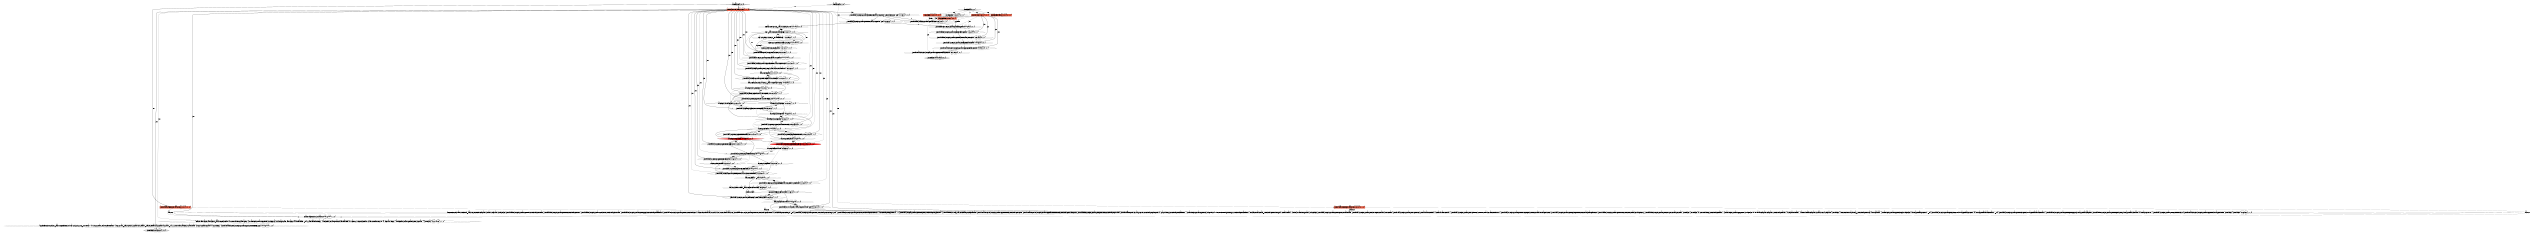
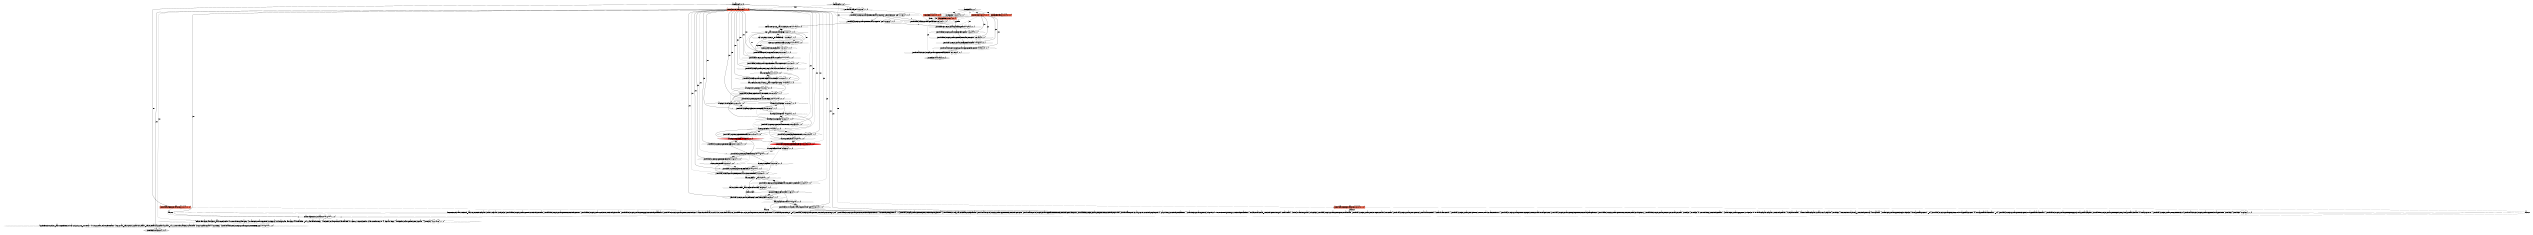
  digraph {
    node [fillcolor=white shape=ellipse style=filled]
    edge [style=bold]
    n1 [label="JSONUtils.field(json,RegistryConstants.ATTR_TEMPLATE,dataSource.isTemplate())@@@18@@@['1', '1', '0']"]
    n2 [label="DataSourceNavigatorSettings navSettings = dataSource.getNavigatorSettings()@@@20@@@['1', '1', '0']"]
    n3 [label="navSettings.isShowSystemObjects()@@@21@@@['0', '1', '0']" shape=diamond]
    n4 [label="JSONUtils.field(json,ATTR_NAVIGATOR_SHOW_SYSTEM_OBJECTS,true)@@@21@@@['1', '1', '0']"]
    n5 [label="serializeModifyPermissions(json,dataSource)@@@118@@@['1', '1', '0']"]
    n6 [label="{Collection<FilterMapping> filterMappings = dataSource.getObjectFilters()if (!CommonUtils.isEmpty(filterMappings)) {json.name(RegistryConstants.TAG_FILTERS)json.beginArray()for (FilterMapping filter : filterMappings){if (filter.defaultFilter != null && !filter.defaultFilter.isEmpty()) {saveObjectFiler(json,filter.typeName,null,filter.defaultFilter)}for (Map.Entry<String,DBSObjectFilter> cf : filter.customFilters.entrySet()){if (!cf.getValue().isEmpty()) {saveObjectFiler(json,filter.typeName,cf.getKey(),cf.getValue())}}}json.endArray()}}@@@119@@@['1', '1', '0']"]
    n7 [label="{SimplePreferenceStore prefStore = dataSource.getPreferenceStore()Map<String,String> props = new TreeMap<>()for (String propName : prefStore.preferenceNames()){String propValue = prefStore.getString(propName)String defValue = prefStore.getDefaultString(propName)if (propValue != null && !CommonUtils.equalObjects(propValue,defValue)) {props.put(propName,propValue)}}if (!props.isEmpty()) {JSONUtils.serializeProperties(json,RegistryConstants.TAG_CUSTOM_PROPERTIES,props)}}@@@137@@@['1', '1', '0']"]
    n8 [label="dataSource.getFolder() != null@@@29@@@['1', '1', '0']" shape=diamond]
    n9 [label="JSONUtils.field(json,RegistryConstants.ATTR_FOLDER,dataSource.getFolder().getFolderPath())@@@30@@@['1', '1', '0']"]
    n10 [label="final String lockPasswordHash = dataSource.getLockPasswordHash()@@@32@@@['1', '1', '0']"]
    n11 [label="JSONUtils.field(json,RegistryConstants.ATTR_LOCK_PASSWORD,lockPasswordHash)@@@34@@@['1', '1', '0']"]
    n12 [label="!CommonUtils.isEmpty(lockPasswordHash)@@@33@@@['1', '1', '0']" shape=diamond]
    n13 [label="navSettings.isHideVirtualModel()@@@26@@@['0', '1', '0']" shape=diamond]
    n14 [label="JSONUtils.field(json,ATTR_NAVIGATOR_HIDE_VIRTUAL,true)@@@26@@@['1', '1', '0']"]
    n15 [label="navSettings.isMergeEntities()@@@27@@@['0', '1', '0']" shape=diamond]
    n16 [label="navSettings.isMergeEntities()@@@27@@@['1', '0', '0']" shape=diamond]
    n17 [label="JSONUtils.field(json,ATTR_NAVIGATOR_HIDE_VIRTUAL,true)@@@26@@@['1', '0', '0']"]
    n18 [label="JSONUtils.field(json,ATTR_NAVIGATOR_MERGE_ENTITIES,true)@@@27@@@['1', '1', '0']"]
    n19 [label="JSONUtils.field(json,RegistryConstants.ATTR_READ_ONLY,dataSource.isConnectionReadOnly())@@@28@@@['1', '1', '0']"]
    n20 [label="JSONUtils.field(json,RegistryConstants.ATTR_SAVE_PASSWORD,dataSource.isSavePassword())@@@16@@@['1', '1', '0']"]
    n21 [label="dataSource.isTemplate()@@@17@@@['1', '1', '0']" shape=diamond]
    n22 [label="dataSource.hasSharedVirtualModel()@@@36@@@['1', '1', '0']" shape=diamond]
    n23 [label="{DBPConnectionConfiguration connectionInfo = dataSource.getConnectionConfiguration()json.name(\"configuration\")json.beginObject()JSONUtils.fieldNE(json,RegistryConstants.ATTR_HOST,connectionInfo.getHostName())JSONUtils.fieldNE(json,RegistryConstants.ATTR_PORT,connectionInfo.getHostPort())JSONUtils.fieldNE(json,RegistryConstants.ATTR_SERVER,connectionInfo.getServerName())JSONUtils.fieldNE(json,RegistryConstants.ATTR_DATABASE,connectionInfo.getDatabaseName())JSONUtils.fieldNE(json,RegistryConstants.ATTR_URL,connectionInfo.getUrl())saveSecuredCredentials(dataSource,null,null,new SecureCredentials(dataSource))JSONUtils.fieldNE(json,RegistryConstants.ATTR_HOME,connectionInfo.getClientHomeId())if (connectionInfo.getConnectionType() != null) {JSONUtils.field(json,RegistryConstants.ATTR_TYPE,connectionInfo.getConnectionType().getId())}JSONUtils.fieldNE(json,RegistryConstants.ATTR_COLOR,connectionInfo.getConnectionColor())if (connectionInfo.getKeepAliveInterval() > 0) {JSONUtils.field(json,RegistryConstants.ATTR_KEEP_ALIVE,connectionInfo.getKeepAliveInterval())}JSONUtils.fieldNE(json,\"config-profile\",connectionInfo.getConfigProfileName())JSONUtils.serializeProperties(json,RegistryConstants.TAG_PROPERTIES,connectionInfo.getProperties())JSONUtils.serializeProperties(json,RegistryConstants.TAG_PROVIDER_PROPERTIES,connectionInfo.getProviderProperties())JSONUtils.fieldNE(json,RegistryConstants.ATTR_AUTH_MODEL,connectionInfo.getAuthModelId())JSONUtils.serializeProperties(json,\"auth-properties\",connectionInfo.getAuthProperties())if (!ArrayUtils.isEmpty(connectionInfo.getDeclaredEvents())) {json.name(RegistryConstants.TAG_EVENTS)json.beginObject()for (DBPConnectionEventType eventType : connectionInfo.getDeclaredEvents()){DBRShellCommand command = connectionInfo.getEvent(eventType)if (!command.isEnabled()) {continue}json.name(eventType.name())json.beginObject()JSONUtils.field(json,RegistryConstants.ATTR_ENABLED,command.isEnabled())JSONUtils.field(json,RegistryConstants.ATTR_SHOW_PANEL,command.isShowProcessPanel())JSONUtils.field(json,RegistryConstants.ATTR_WAIT_PROCESS,command.isWaitProcessFinish())if (command.isWaitProcessFinish()) {JSONUtils.field(json,RegistryConstants.ATTR_WAIT_PROCESS_TIMEOUT,command.getWaitProcessTimeoutMs())}JSONUtils.field(json,RegistryConstants.ATTR_TERMINATE_AT_DISCONNECT,command.isTerminateAtDisconnect())JSONUtils.field(json,RegistryConstants.ATTR_PAUSE_AFTER_EXECUTE,command.getPauseAfterExecute())JSONUtils.fieldNE(json,RegistryConstants.ATTR_WORKING_DIRECTORY,command.getWorkingDirectory())JSONUtils.fieldNE(json,RegistryConstants.ATTR_COMMAND,command.getCommand())json.endObject()}json.endObject()}if (!CommonUtils.isEmpty(connectionInfo.getHandlers())) {json.name(RegistryConstants.TAG_HANDLERS)json.beginObject()for (DBWHandlerConfiguration configuration : connectionInfo.getHandlers()){if (configuration.isEnabled()) {saveNetworkHandlerConfiguration(json,dataSource,null,configuration)}}json.endObject()}{DBPConnectionBootstrap bootstrap = connectionInfo.getBootstrap()if (bootstrap.hasData()) {json.name(RegistryConstants.TAG_BOOTSTRAP)json.beginObject()if (bootstrap.getDefaultAutoCommit() != null) {JSONUtils.field(json,RegistryConstants.ATTR_AUTOCOMMIT,bootstrap.getDefaultAutoCommit())}if (bootstrap.getDefaultTransactionIsolation() != null) {JSONUtils.field(json,RegistryConstants.ATTR_TXN_ISOLATION,bootstrap.getDefaultTransactionIsolation())}JSONUtils.fieldNE(json,RegistryConstants.ATTR_DEFAULT_CATALOG,bootstrap.getDefaultCatalogName())JSONUtils.fieldNE(json,RegistryConstants.ATTR_DEFAULT_SCHEMA,bootstrap.getDefaultSchemaName())if (bootstrap.isIgnoreErrors()) {JSONUtils.field(json,RegistryConstants.ATTR_IGNORE_ERRORS,true)}JSONUtils.serializeStringList(json,RegistryConstants.TAG_QUERY,bootstrap.getInitQueries())json.endObject()}}json.endObject()}@@@39@@@['1', '1', '0']"]
    n24 [label="JSONUtils.field(json,\"virtual-model-id\",dataSource.getVirtualModel().getId())@@@37@@@['1', '1', '0']"]
    n25 [label="navSettings.isShowUtilityObjects()@@@22@@@['0', '1', '0']" shape=diamond]
    n26 [label="JSONUtils.field(json,ATTR_NAVIGATOR_SHOW_SYSTEM_OBJECTS,true)@@@21@@@['1', '0', '0']"]
    n27 [label="navSettings.isShowUtilityObjects()@@@22@@@['1', '0', '0']" shape=diamond]
    n28 [label="navSettings.isShowOnlyEntities()@@@23@@@['1', '1', '0']" shape=diamond]
    n29 [label="JSONUtils.field(json,ATTR_NAVIGATOR_SHOW_UTIL_OBJECTS,true)@@@22@@@['1', '1', '0']"]
    n30 [label="navSettings.isHideSchemas()@@@25@@@['0', '1', '0']" shape=diamond]
    n31 [fillcolor=red label="JSONUtils.field(json,ATTR_NAVIGATOR_HIDE_SCHEMAS,true)@@@25@@@['0', '1', '0']"]
    n32 [label="navSettings.isHideFolders()@@@24@@@['1', '1', '0']" shape=diamond]
    n33 [label="JSONUtils.field(json,ATTR_NAVIGATOR_HIDE_FOLDERS,true)@@@24@@@['0', '1', '0']"]
    n34 [fillcolor=red label="navSettings.isMergeSchemas()@@@25@@@['1', '0', '0']" shape=diamond]
    n35 [label="JSONUtils.field(json,ATTR_NAVIGATOR_HIDE_FOLDERS,true)@@@24@@@['1', '0', '0']"]
    n36 [label="JSONUtils.field(json,ATTR_NAVIGATOR_HIDE_SCHEMAS,true)@@@25@@@['1', '0', '0']"]
    n37 [label="origin != DataSourceOriginLocal.INSTANCE@@@8@@@['1', '1', '0']" shape=diamond]
    n38 [label="originProps.put(ATTR_ORIGIN_TYPE,origin.getType())@@@10@@@['1', '1', '0']"]
    n39 [label="originProps.putAll(origin.getConfiguration())@@@11@@@['1', '1', '0']"]
    n40 [label="JSONUtils.serializeProperties(json,TAG_ORIGIN,originProps)@@@12@@@['1', '1', '0']"]
    n41 [label="Map<String,Object> originProps = new LinkedHashMap<>()@@@9@@@['1', '1', '0']"]
    n42 [label="JSONUtils.field(json,RegistryConstants.ATTR_NAME,dataSource.getName())@@@14@@@['1', '1', '0']"]
    n43 [label="JSONUtils.fieldNE(json,RegistryConstants.TAG_DESCRIPTION,dataSource.getDescription())@@@15@@@['1', '1', '0']"]
    n44 [label="navSettings.isShowOnlyEntities()@@@23@@@['1', '0', '0']" shape=diamond]
    n45 [fillcolor=lightgray label="saveDataSource['0', '1', '0']" shape=diamond]
    n46 [fillcolor=tomato label="@NotNull JsonWriter json@@@2@@@['1', '1', '0']" shape=box]
+   n47 [label="json.name(dataSource.getId())@@@3@@@['1', '1', '0']"]
    n48 [fillcolor=tomato label="@NotNull DataSourceDescriptor dataSource@@@2@@@['0', '1', '0']" shape=box]
    n49 [label="JSONUtils.field(json,RegistryConstants.ATTR_DRIVER,dataSource.getDriver().getId())@@@6@@@['1', '1', '0']"]
    n50 [label="JSONUtils.field(json,RegistryConstants.ATTR_PROVIDER,dataSource.getDriver().getProviderDescriptor().getId())@@@5@@@['1', '1', '0']"]
    n51 [label="JSONUtils.field(json,ATTR_NAVIGATOR_SHOW_ONLY_ENTITIES,true)@@@23@@@['0', '1', '0']"]
    n52 [label="JSONUtils.fieldNE(json,RegistryConstants.ATTR_ID,objectID)@@@4@@@['1', '1', '1']"]
    n53 [fillcolor=lightgray label="json.endObject()@@@151@@@['1', '1', '0']"]
    n54 [label="JSONUtils.fieldNE(json,RegistryConstants.ATTR_TYPE,typeName)@@@5@@@['0', '0', '1']"]
    n55 [label="JSONUtils.fieldNE(json,RegistryConstants.ATTR_NAME,filter.getName())@@@6@@@['0', '0', '1']"]
    n56 [label="JSONUtils.fieldNE(json,RegistryConstants.ATTR_DESCRIPTION,filter.getDescription())@@@7@@@['0', '0', '1']"]
    n57 [label="DBPDataSourceOrigin origin = dataSource.getOriginSource()@@@7@@@['1', '1', '0']"]
    n58 [fillcolor=tomato label="DBSObjectFilter filter@@@2@@@['0', '0', '1']" shape=box]
    n59 [label="JSONUtils.field(json,RegistryConstants.ATTR_ENABLED,filter.isEnabled())@@@8@@@['0', '0', '1']"]
    n60 [label="JSONUtils.serializeStringList(json,RegistryConstants.TAG_INCLUDE,filter.getInclude())@@@9@@@['0', '0', '1']"]
    n61 [label="JSONUtils.serializeStringList(json,RegistryConstants.TAG_EXCLUDE,filter.getExclude())@@@10@@@['0', '0', '1']"]
    n62 [fillcolor=lightgray label="json.endObject()@@@11@@@['0', '0', '1']"]
    n63 [fillcolor=lightgray label="saveObjectFiler['0', '0', '1']" shape=diamond]
    n64 [fillcolor=tomato label="String objectID@@@2@@@['0', '0', '1']" shape=box]
    n65 [label="json.beginObject()@@@3@@@['0', '0', '1']"]
    n66 [fillcolor=tomato label="JsonWriter json@@@2@@@['0', '0', '1']" shape=box]
    n67 [fillcolor=tomato label="String typeName@@@2@@@['0', '0', '1']" shape=box]
    n68 [fillcolor=tomato label="@NotNull DataSourceDescriptor dataSource@@@2@@@['1', '0', '0']" shape=box]
    n69 [fillcolor=lightgray label="saveDataSource['1', '0', '0']" shape=diamond]
    n1 -> n2 [style=solid]
    n2 -> n3 [style=solid]
    n2 -> n4
    n3 -> n4
    n3 -> n4 [label=true style=solid]
    n3 -> n25 [style=solid]
    n4 -> n25
    n4 -> n26
    n4 -> n26 [label=true]
    n4 -> n27
    n5 -> n6 [style=solid]
    n6 -> n7 [style=solid]
    n7 -> n53
    n8 -> n9 [label=true]
    n8 -> n9 [style=solid]
    n8 -> n10
    n9 -> n10 [style=solid]
    n10 -> n11 [label=lockPasswordHash]
    n10 -> n12
    n11 -> n22
    n12 -> n11
    n12 -> n11 [label=true style=solid]
    n12 -> n22
    n13 -> n14 [style=solid]
    n13 -> n14 [label=true style=solid]
    n13 -> n15 [style=solid]
    n14 -> n15
    n14 -> n16 [style=solid]
    n14 -> n17
    n14 -> n17 [label=true style=solid]
    n15 -> n18
    n15 -> n18 [label=true style=solid]
    n15 -> n19
    n16 -> n18 [label=true style=solid]
    n16 -> n18 [style=solid]
    n16 -> n19
    n17 -> n16
    n18 -> n19 [style=solid]
    n19 -> n8
    n20 -> n21 [style=solid]
    n21 -> n1
    n21 -> n1 [label=true style=solid]
    n21 -> n2
    n22 -> n23
    n22 -> n24 [label=true]
    n22 -> n24 [style=solid]
    n23 -> n5 [style=solid]
    n24 -> n23
    n25 -> n28
    n25 -> n29 [style=solid]
    n25 -> n29 [label=true]
    n26 -> n27 [style=solid]
    n27 -> n29
    n27 -> n29 [label=true style=solid]
    n27 -> n44
    n28 -> n32 [style=solid]
    n28 -> n51
    n28 -> n51 [label=true style=solid]
    n29 -> n28 [style=solid]
    n29 -> n44
    n30 -> n13 [style=solid]
    n30 -> n31 [style=solid]
    n30 -> n31 [label=true]
    n31 -> n13 [style=solid]
    n32 -> n30
    n32 -> n33 [label=true]
    n32 -> n33
    n32 -> n34
    n32 -> n35 [label=true style=solid]
    n32 -> n35
    n33 -> n30
    n34 -> n14
    n34 -> n31 [label=0]
    n34 -> n36 [label=true]
    n34 -> n36
    n35 -> n34 [style=solid]
    n36 -> n14
    n37 -> n38 [label=true]
    n37 -> n39 [label=true]
    n37 -> n40 [label=true]
    n37 -> n41 [label=true]
    n37 -> n41 [style=solid]
    n37 -> n42 [style=solid]
    n38 -> n39
    n39 -> n40
    n40 -> n42 [style=solid]
    n41 -> n38 [style=solid]
    n41 -> n40 [label=originProps]
    n42 -> n43 [style=solid]
    n43 -> n20
    n44 -> n28
    n44 -> n28 [label=true style=solid]
    n44 -> n32
-   n45 -> n46 [label=true style=solid]
+   n45 -> n46 [label=origin style=solid]
+   n45 -> n47
    n45 -> n48 [label=true style=solid]
    n46 -> n1 [label=json]
    n46 -> n4 [label=json]
    n46 -> n5 [label=json]
    n46 -> n6 [label=json style=solid]
    n46 -> n7 [label=json]
    n46 -> n9 [label=json style=solid]
    n46 -> n11 [label=json]
    n46 -> n14 [label=json style=solid]
    n46 -> n17 [label=json]
    n46 -> n18 [label=json]
    n46 -> n19 [label=json style=solid]
    n46 -> n20 [label=json]
    n46 -> n23 [label=json]
    n46 -> n24 [label=json]
    n46 -> n26 [label=json]
    n46 -> n28 [label=json style=solid]
    n46 -> n29 [label=json]
    n46 -> n31 [label=json style=solid]
    n46 -> n33 [label=json]
    n46 -> n35 [label=json style=solid]
    n46 -> n36 [label=json]
    n46 -> n40 [label=json]
    n46 -> n42 [label=json]
    n46 -> n43 [label=json style=solid]
    n46 -> n49 [label=json style=solid]
    n46 -> n50 [label=json]
    n46 -> n51 [label=json]
+   n47 -> n52 [style=solid]
    n48 -> n5 [label=dataSource style=solid]
    n48 -> n23 [label=dataSource]
    n49 -> n54 [label=0]
    n49 -> n57
    n50 -> n49
    n50 -> n52 [label=0]
    n51 -> n32 [style=solid]
    n52 -> n50
    n52 -> n54
    n54 -> n55
    n55 -> n56
    n56 -> n59
    n57 -> n37 [label=origin]
    n57 -> n37 [style=solid]
    n59 -> n60 [style=solid]
    n60 -> n61
    n61 -> n62 [style=solid]
    n63 -> n58 [label=true style=solid]
    n63 -> n64 [label=true style=solid]
    n63 -> n65 [style=solid]
    n63 -> n66 [label=true style=solid]
    n63 -> n67 [label=0 style=solid]
    n64 -> n52 [label=objectID style=solid]
    n65 -> n52 [style=solid]
    n66 -> n52 [label=json]
    n66 -> n54 [label=json style=solid]
    n66 -> n55 [label=json]
    n66 -> n56 [label=json]
    n66 -> n59 [label=json]
    n66 -> n60 [label=json]
    n66 -> n61 [label=json style=solid]
    n67 -> n54 [label=typeName]
    n68 -> n5 [label=dataSource style=solid]
    n68 -> n23 [label=dataSource style=solid]
    n69 -> n46 [label=0]
+   n69 -> n47
    n69 -> n68 [label=true]
  }
